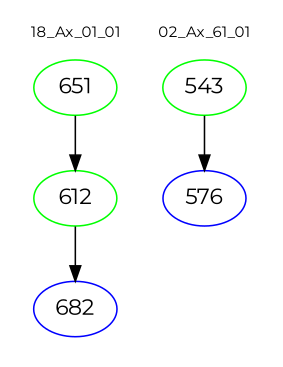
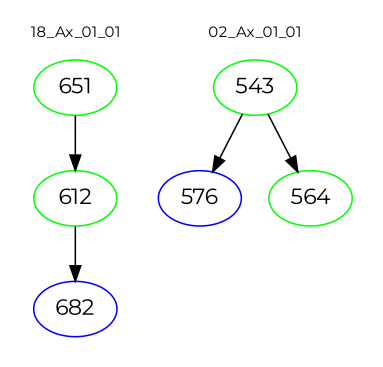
  digraph {
    fontname=Montserrat
    node [color=green fontname=Montserrat]
    edge [color=black fontname=Montserrat]
    n1 [label=612]
    n2 [label=651]
    n3 [color=blue label=682]
    n4 [label=543]
    n5 [color=blue label=576]
+   n6 [label=564]
    subgraph cluster_1 {
      color=white
      fontsize=10
      label="18_Ax_01_01"
      n1
      n2
      n3
    }
    subgraph cluster_2 {
      color=white
      fontsize=10
-     label="02_Ax_61_01"
+     label="02_Ax_01_01"
      n4
      n5
+     n6
    }
    n1 -> n3
    n2 -> n1
    n4 -> n5
+   n4 -> n6
  }
